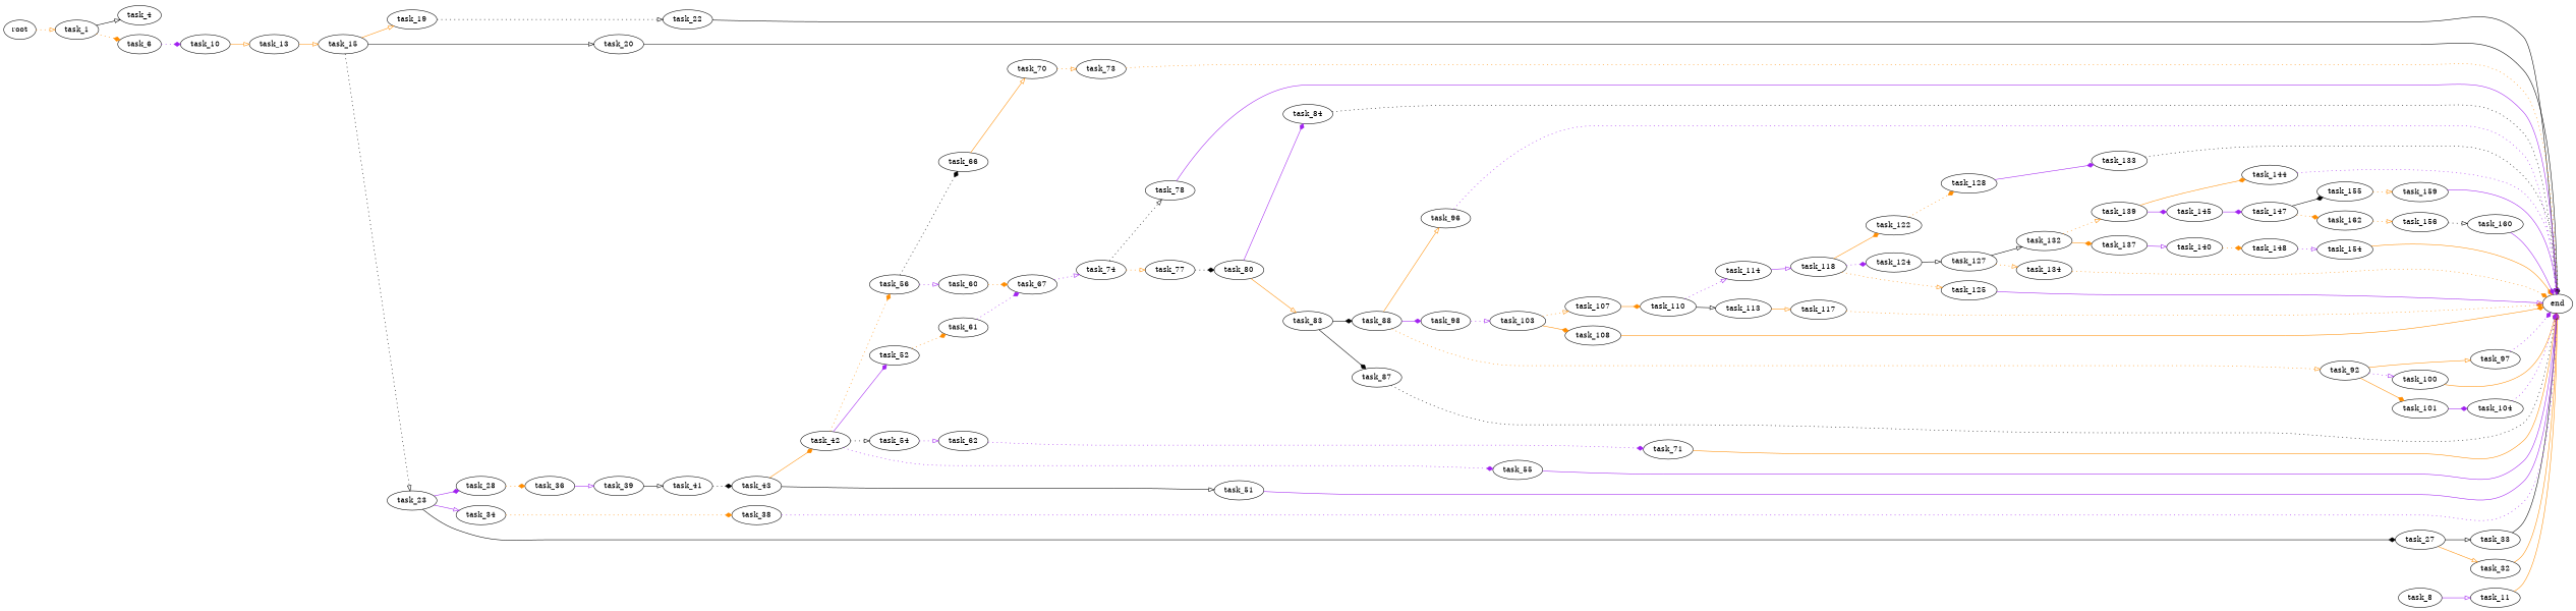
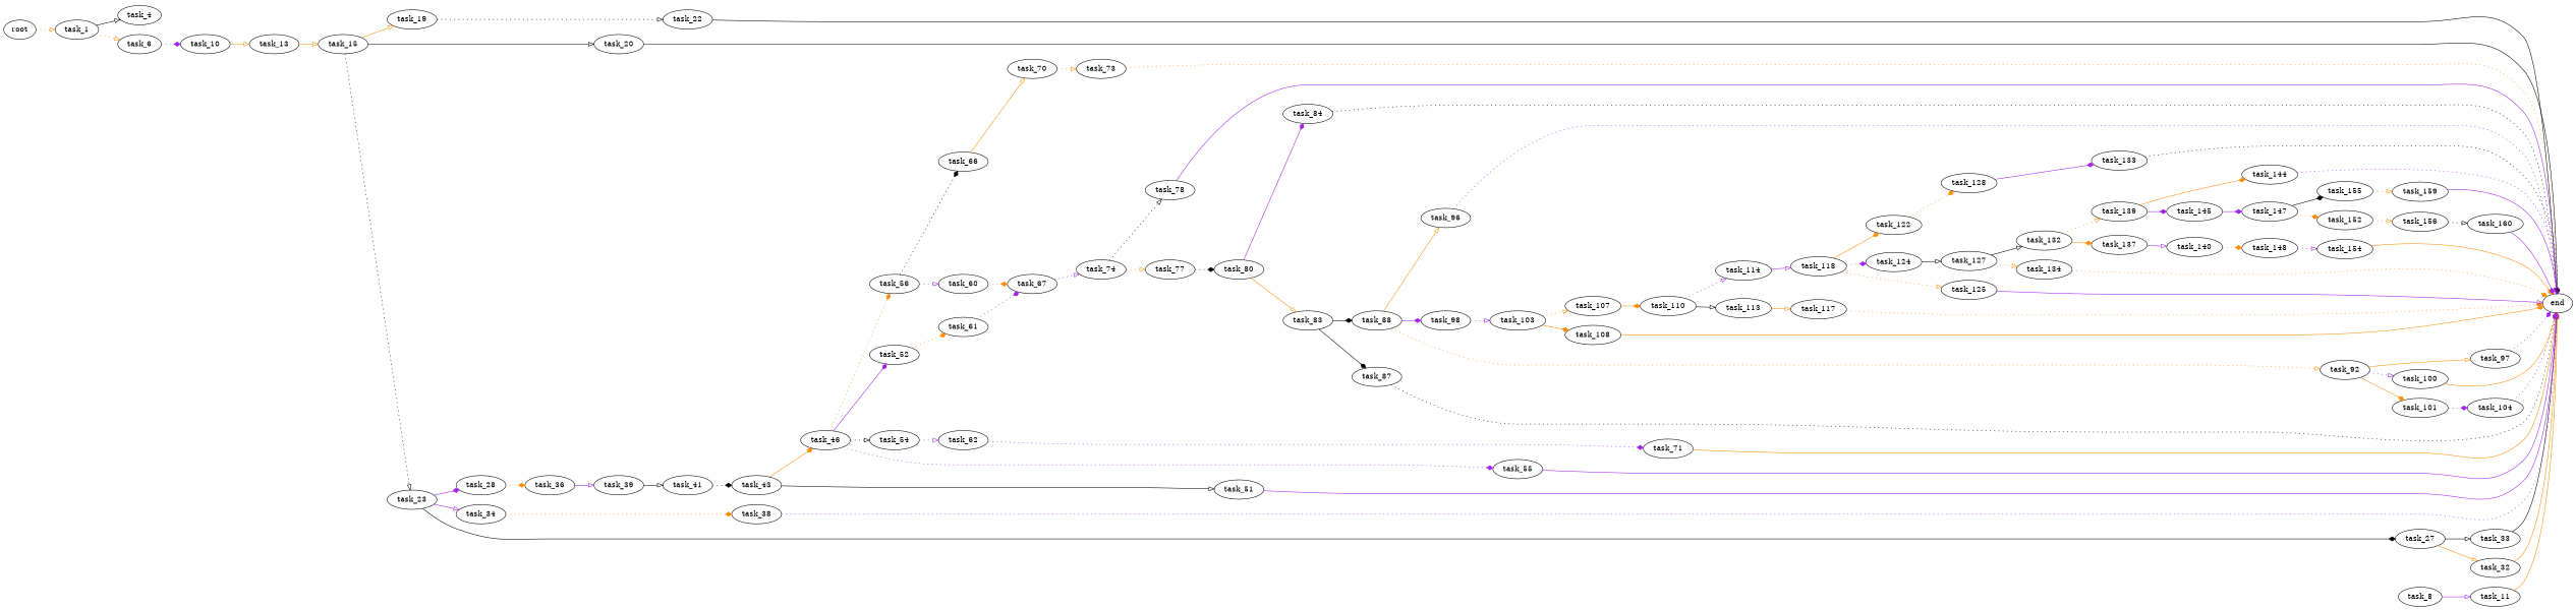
  digraph {
    rankdir=LR
    edge [arrowhead=onormal color=darkorange style=solid]
    root
    task_1
    task_4
    task_6
    task_10
    task_8
    task_11
    task_13
    end
    task_15
    task_19
    task_20
    task_23
    task_22
    task_27
    task_28
    task_34
    task_32
    task_33
    task_36
    task_38
    task_39
    task_41
    task_43
-   task_46 [label=task_42]
+   task_46
    task_51
    task_52
    task_54
    task_55
    task_56
    task_61
    task_62
    task_60
    task_66
    task_67
    task_71
    task_70
    task_74
    task_73
    task_77
    task_78
    task_80
    task_83
    task_84
    task_87
    task_88
    task_92
    task_96
    task_98
    task_97
    task_100
    task_101
    task_103
    task_104
    task_107
    task_108
    task_110
    task_113
    task_114
    task_117
    task_118
    task_122
    task_124
    task_125
    task_128
    task_127
    task_133
    task_132
    task_134
    task_137
    task_139
    task_140
    task_144
    task_145
    task_148
    task_147
    task_154
-   task_152 [label=task_162]
+   task_152
    task_155
    task_156
    task_159
    task_160
    root -> task_1 [style=dotted]
    task_1 -> task_4 [color=black]
-   task_1 -> task_6 [arrowhead=diamond style=dotted]
+   task_1 -> task_6 [style=dotted]
    task_6 -> task_10 [arrowhead=diamond color=purple style=dotted]
    task_10 -> task_13
    task_8 -> task_11 [color=purple]
    task_11 -> end
    task_13 -> task_15
    task_15 -> task_19
    task_15 -> task_20 [color=black]
    task_15 -> task_23 [color=black style=dotted]
    task_19 -> task_22 [color=black style=dotted]
    task_20 -> end [arrowhead=diamond color=black]
    task_23 -> task_27 [arrowhead=diamond color=black]
    task_23 -> task_28 [arrowhead=diamond color=purple]
    task_23 -> task_34 [color=purple]
    task_22 -> end [color=black]
    task_27 -> task_32
    task_27 -> task_33 [color=black]
    task_28 -> task_36 [arrowhead=diamond style=dotted]
    task_34 -> task_38 [arrowhead=diamond style=dotted]
    task_32 -> end [arrowhead=diamond]
    task_33 -> end [arrowhead=diamond color=black]
    task_36 -> task_39 [color=purple]
    task_38 -> end [color=purple style=dotted]
    task_39 -> task_41 [color=black]
    task_41 -> task_43 [arrowhead=diamond color=black style=dotted]
    task_43 -> task_46 [arrowhead=diamond]
    task_43 -> task_51 [color=black]
    task_46 -> task_52 [arrowhead=diamond color=purple]
    task_46 -> task_54 [color=black style=dotted]
    task_46 -> task_55 [arrowhead=diamond color=purple style=dotted]
    task_46 -> task_56 [arrowhead=diamond style=dotted]
    task_51 -> end [arrowhead=diamond color=purple]
    task_52 -> task_61 [arrowhead=diamond style=dotted]
    task_54 -> task_62 [color=purple style=dotted]
    task_55 -> end [arrowhead=diamond color=purple]
    task_56 -> task_60 [color=purple style=dotted]
    task_56 -> task_66 [arrowhead=diamond color=black style=dotted]
    task_61 -> task_67 [arrowhead=diamond color=purple style=dotted]
    task_62 -> task_71 [arrowhead=diamond color=purple style=dotted]
    task_60 -> task_67 [arrowhead=diamond style=dotted]
    task_66 -> task_70
    task_67 -> task_74 [color=purple style=dotted]
    task_71 -> end
    task_70 -> task_73 [style=dotted]
    task_74 -> task_77 [style=dotted]
    task_74 -> task_78 [color=black style=dotted]
    task_73 -> end [arrowhead=diamond style=dotted]
    task_77 -> task_80 [arrowhead=diamond color=black style=dotted]
    task_78 -> end [color=purple]
    task_80 -> task_83
    task_80 -> task_84 [arrowhead=diamond color=purple]
    task_83 -> task_87 [arrowhead=diamond color=black]
    task_83 -> task_88 [arrowhead=diamond color=black]
    task_84 -> end [color=black style=dotted]
    task_87 -> end [color=black style=dotted]
    task_88 -> task_92 [style=dotted]
    task_88 -> task_96
    task_88 -> task_98 [arrowhead=diamond color=purple]
    task_92 -> task_97
    task_92 -> task_100 [color=purple style=dotted]
    task_92 -> task_101 [arrowhead=diamond]
    task_96 -> end [color=purple style=dotted]
    task_98 -> task_103 [color=purple style=dotted]
    task_97 -> end [arrowhead=diamond color=purple style=dotted]
    task_100 -> end [arrowhead=diamond]
-   task_101 -> task_104 [arrowhead=diamond color=purple]
+   task_101 -> task_104 [arrowhead=diamond color=purple style=dotted]
    task_103 -> task_107 [style=dotted]
    task_103 -> task_108 [arrowhead=diamond]
    task_104 -> end [arrowhead=diamond color=purple style=dotted]
    task_107 -> task_110 [arrowhead=diamond]
    task_108 -> end [arrowhead=diamond]
    task_110 -> task_113 [color=black]
    task_110 -> task_114 [color=purple style=dotted]
    task_113 -> task_117
    task_114 -> task_118 [color=purple]
    task_117 -> end [arrowhead=diamond style=dotted]
    task_118 -> task_122 [arrowhead=diamond]
    task_118 -> task_124 [arrowhead=diamond color=purple style=dotted]
    task_118 -> task_125 [style=dotted]
    task_122 -> task_128 [arrowhead=diamond style=dotted]
    task_124 -> task_127 [color=black]
    task_125 -> end [color=purple]
    task_128 -> task_133 [arrowhead=diamond color=purple]
    task_127 -> task_132 [color=black]
    task_127 -> task_134 [style=dotted]
    task_133 -> end [arrowhead=diamond color=black style=dotted]
    task_132 -> task_137 [arrowhead=diamond]
    task_132 -> task_139 [style=dotted]
    task_134 -> end [arrowhead=diamond style=dotted]
    task_137 -> task_140 [color=purple]
    task_139 -> task_144 [arrowhead=diamond]
    task_139 -> task_145 [arrowhead=diamond color=purple]
    task_140 -> task_148 [arrowhead=diamond style=dotted]
    task_144 -> end [color=purple style=dotted]
    task_145 -> task_147 [arrowhead=diamond color=purple]
    task_148 -> task_154 [color=purple style=dotted]
    task_147 -> task_152 [arrowhead=diamond style=dotted]
    task_147 -> task_155 [arrowhead=diamond color=black]
    task_154 -> end [arrowhead=diamond]
    task_152 -> task_156 [style=dotted]
    task_155 -> task_159 [style=dotted]
    task_156 -> task_160 [color=black style=dotted]
    task_159 -> end [color=purple]
    task_160 -> end [arrowhead=diamond color=purple]
  }
